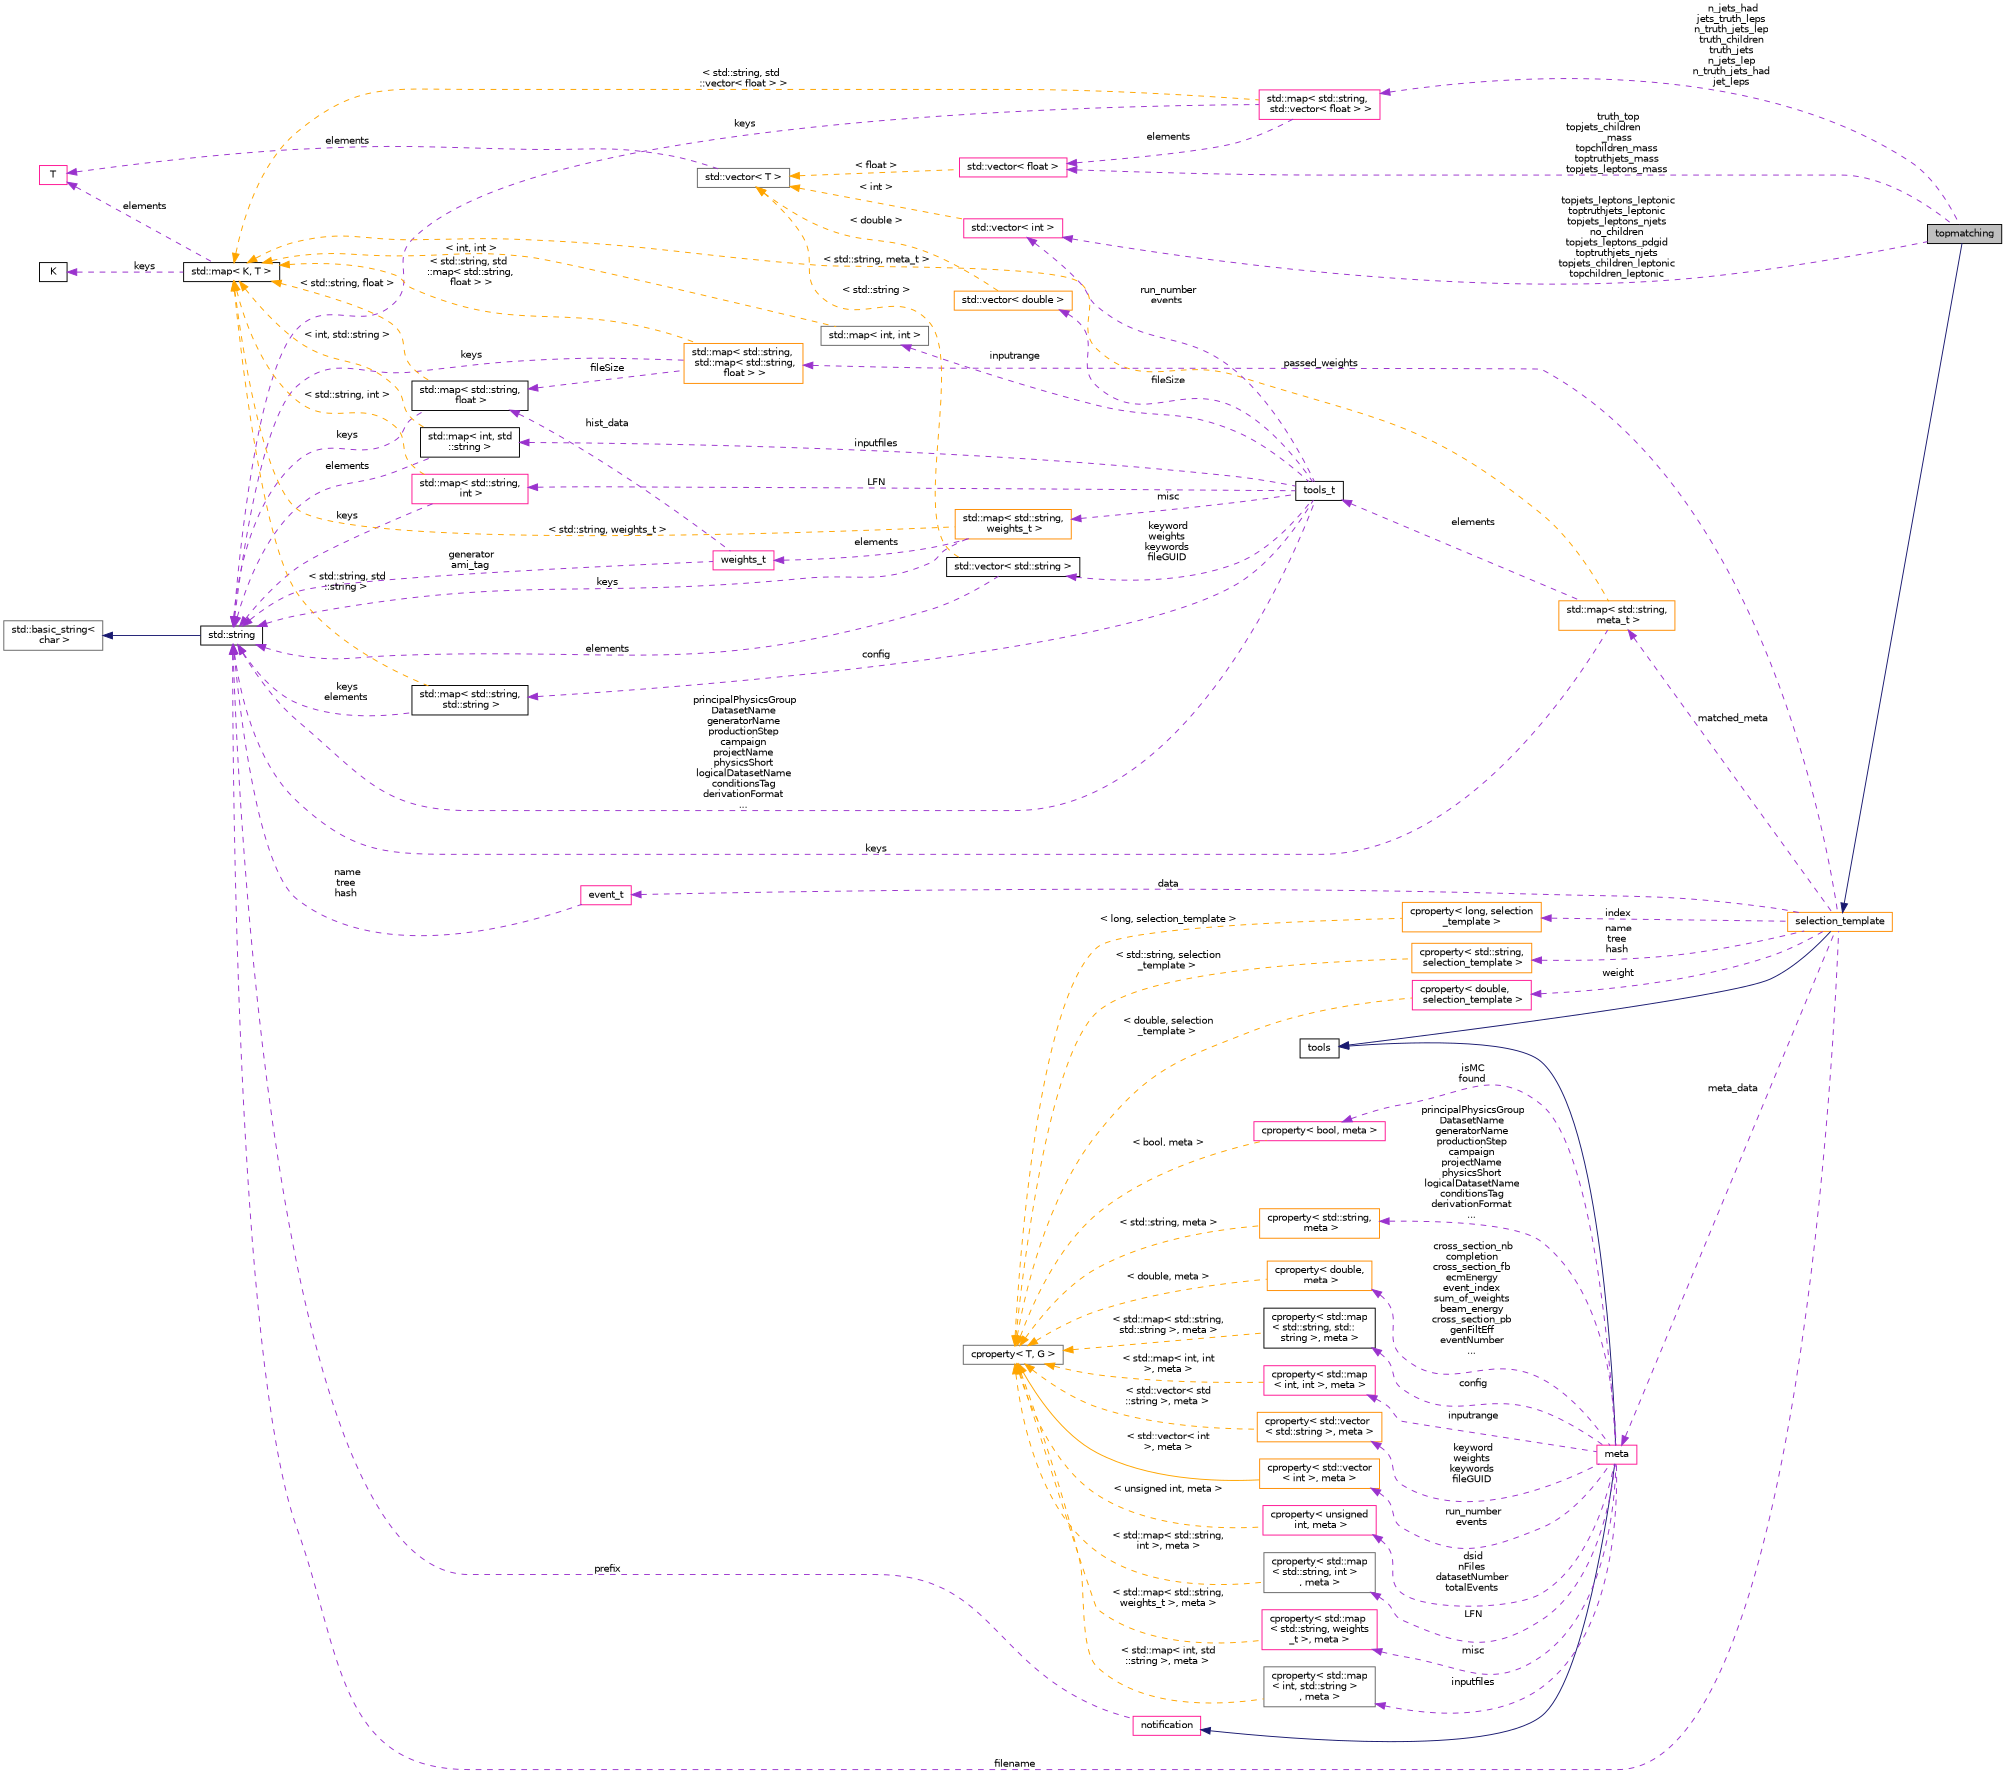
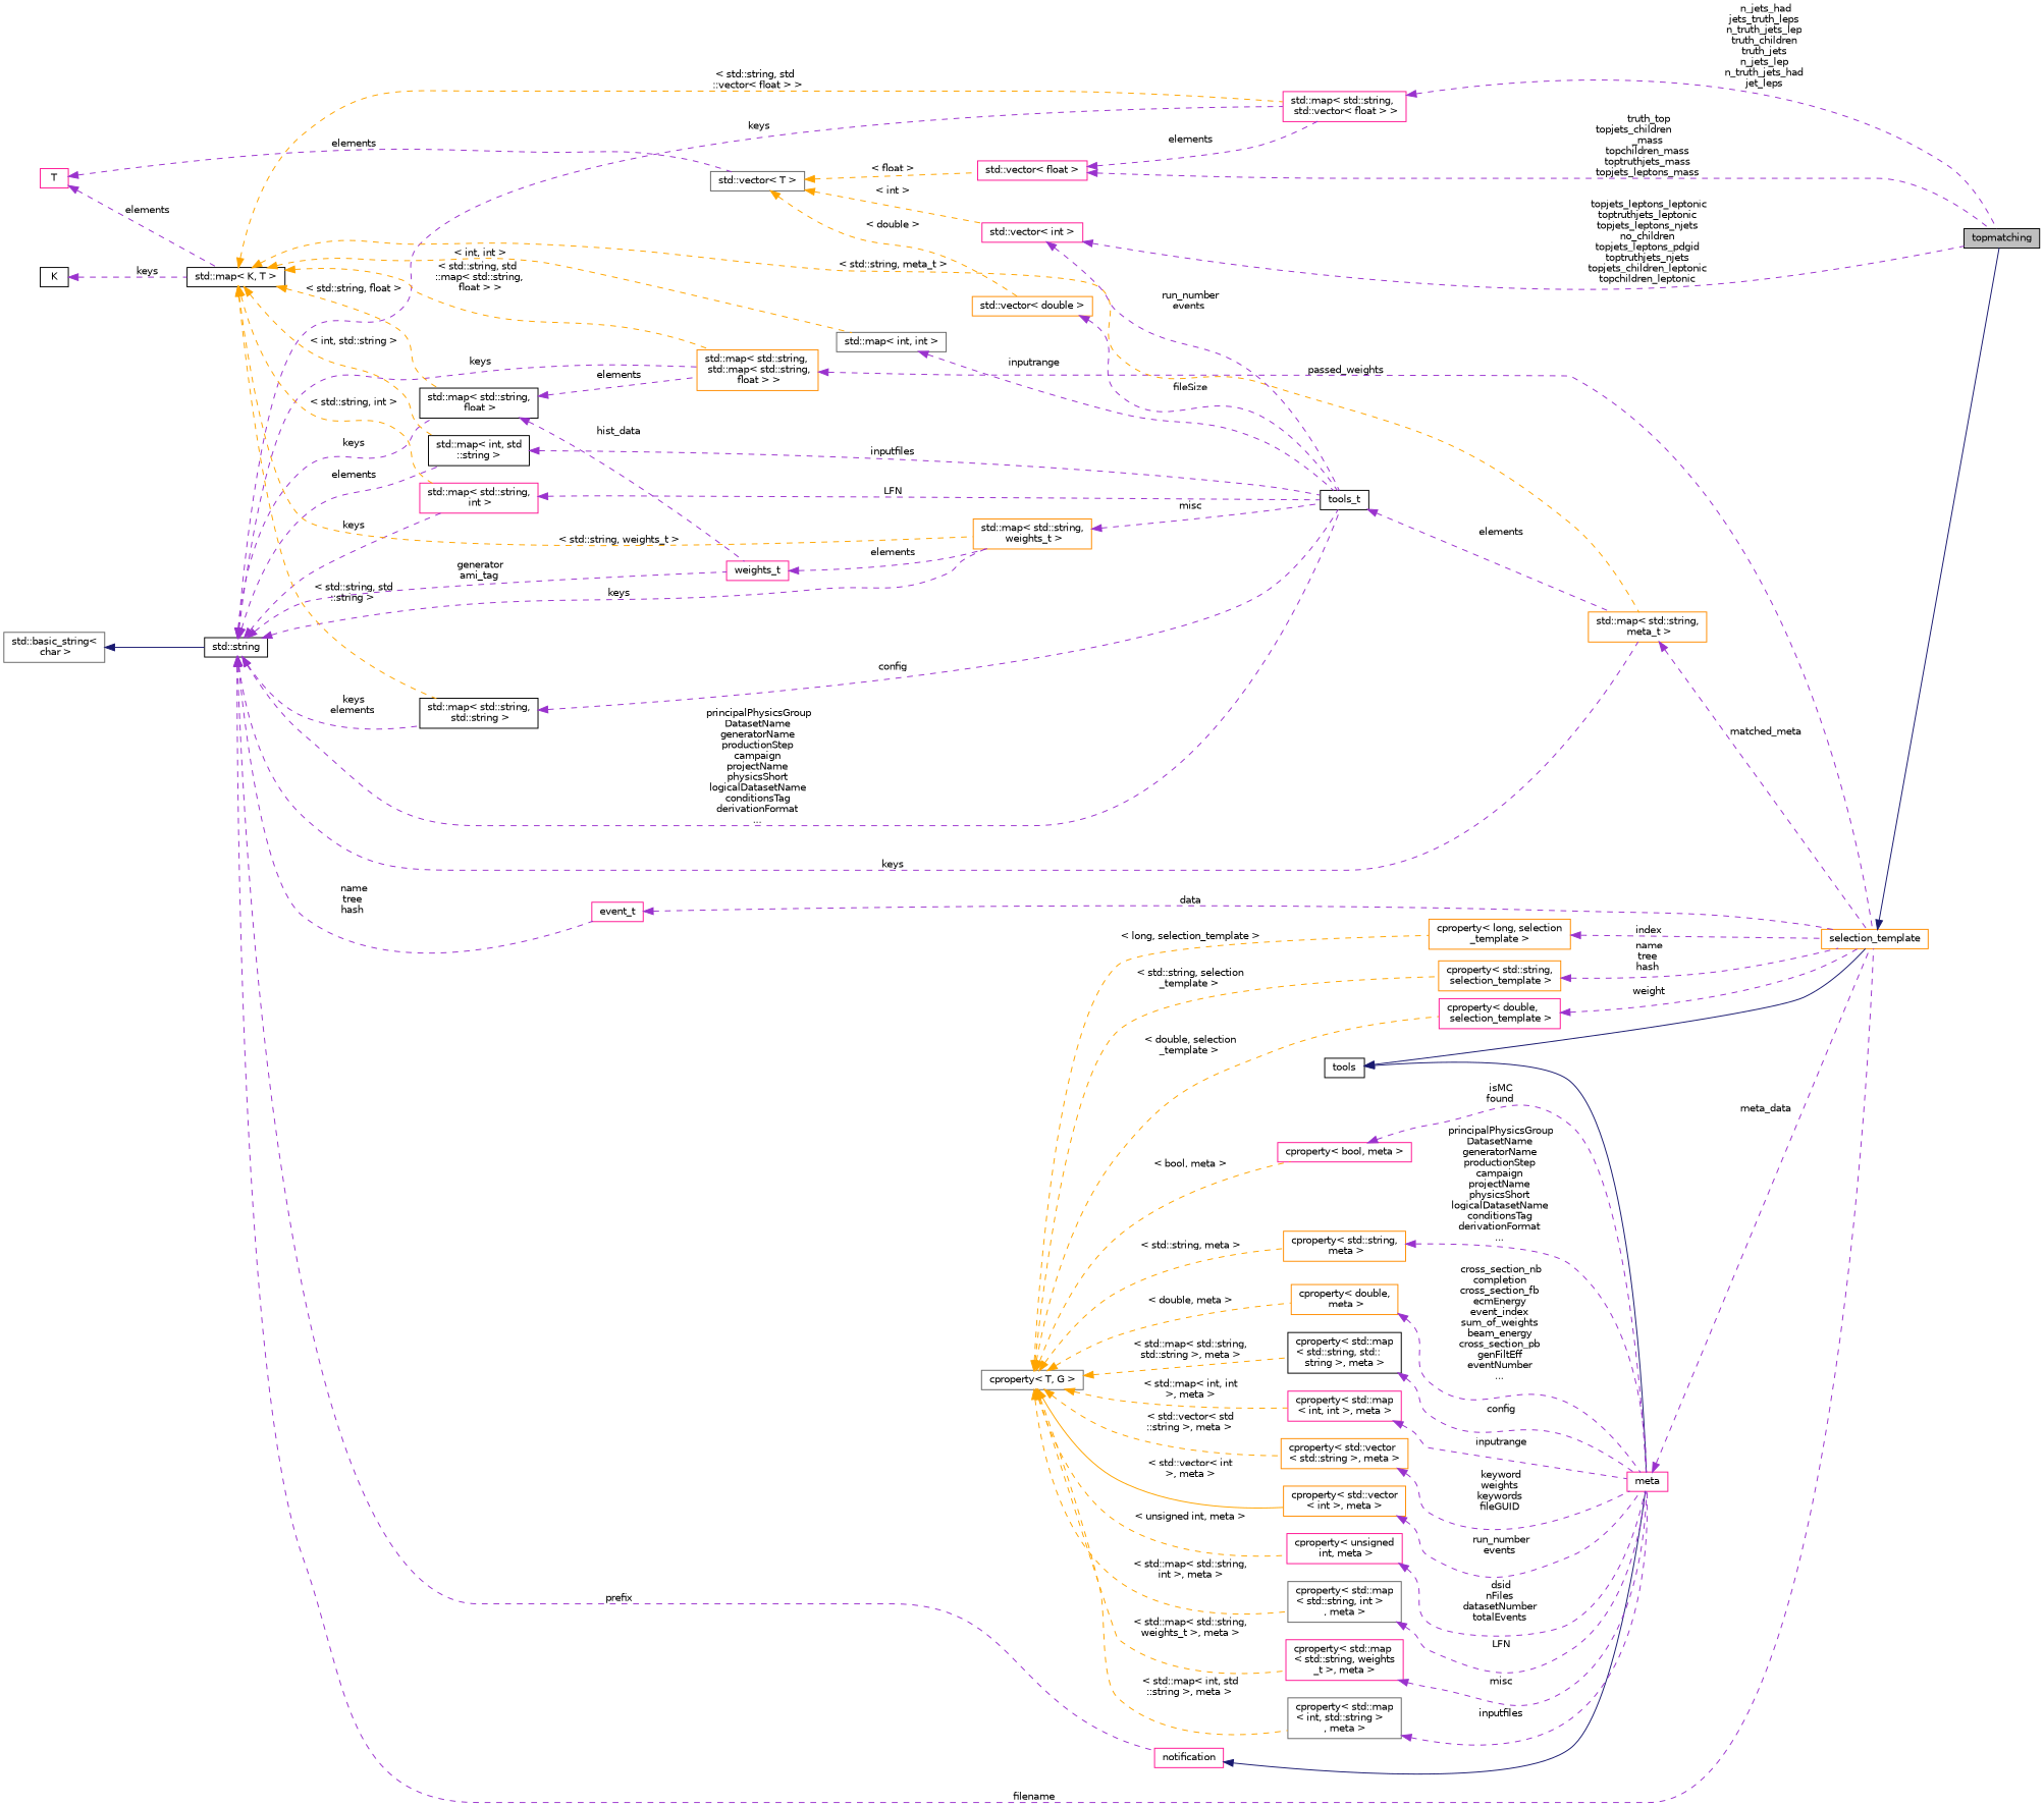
  digraph {
    rankdir=LR
    node [color=deeppink fillcolor=white fontname=Helvetica fontsize=10 shape=record style=filled]
    edge [color=darkorchid3 dir=back fontname=Helvetica fontsize=10 labelfontname=Helvetica labelfontsize=10 style=dashed]
    n1 [color=black fillcolor=grey75 fontcolor=black height=0.2 label=topmatching width=0.4]
    n2 [color=darkorange height=0.2 label=selection_template width=0.4]
    n3 [color=black height=0.2 label=tools width=0.4]
    n4 [height=0.2 label=meta width=0.4]
    n5 [height=0.2 label=event_t width=0.4]
    n6 [color=black height=0.2 label="std::string" width=0.4]
    n7 [height=0.2 label=notification width=0.4]
    n8 [color=darkorange height=0.2 label="std::map\< std::string,\l meta_t \>" width=0.4]
    n9 [color=black height=0.2 label=tools_t width=0.4]
    n10 [height=0.2 label="std::map\< std::string,\l int \>" width=0.4]
    n11 [color=darkorange height=0.2 label="std::map\< std::string,\l weights_t \>" width=0.4]
    n12 [height=0.2 label=weights_t width=0.4]
    n13 [color=black height=0.2 label="std::map\< std::string,\l float \>" width=0.4]
    n14 [color=black height=0.2 label="std::map\< std::string,\l std::string \>" width=0.4]
    n15 [color=black height=0.2 label="std::map\< int, std\l::string \>" width=0.4]
-   n16 [color=black height=0.2 label="std::vector\< std::string \>" width=0.4]
    n17 [color=darkorange height=0.2 label="std::map\< std::string,\l std::map\< std::string,\l float \> \>" width=0.4]
    n18 [height=0.2 label="std::map\< std::string,\l std::vector\< float \> \>" width=0.4]
    n19 [color=gray40 height=0.2 label="std::basic_string\<\l char \>" width=0.4]
    n20 [color=black height=0.2 label="cproperty\< std::map\l\< std::string, std::\lstring \>, meta \>" width=0.4]
    n21 [color=gray40 height=0.2 label="cproperty\< T, G \>" width=0.4]
    n22 [color=darkorange height=0.2 label="cproperty\< std::vector\l\< int \>, meta \>" width=0.4]
    n23 [height=0.2 label="cproperty\< unsigned\l int, meta \>" width=0.4]
    n24 [color=gray40 height=0.2 label="cproperty\< std::map\l\< std::string, int \>\l, meta \>" width=0.4]
    n25 [height=0.2 label="cproperty\< std::map\l\< int, int \>, meta \>" width=0.4]
    n26 [color=darkorange height=0.2 label="cproperty\< std::vector\l\< std::string \>, meta \>" width=0.4]
    n27 [color=darkorange height=0.2 label="cproperty\< std::string,\l meta \>" width=0.4]
    n28 [color=darkorange height=0.2 label="cproperty\< double,\l meta \>" width=0.4]
    n29 [height=0.2 label="cproperty\< std::map\l\< std::string, weights\l_t \>, meta \>" width=0.4]
    n30 [color=gray40 height=0.2 label="cproperty\< std::map\l\< int, std::string \>\l, meta \>" width=0.4]
    n31 [height=0.2 label="cproperty\< bool, meta \>" width=0.4]
    n32 [color=darkorange height=0.2 label="cproperty\< long, selection\l_template \>" width=0.4]
    n33 [color=darkorange height=0.2 label="cproperty\< std::string,\l selection_template \>" width=0.4]
    n34 [height=0.2 label="cproperty\< double,\l selection_template \>" width=0.4]
    n35 [color=black height=0.2 label="std::map\< K, T \>" width=0.4]
    n36 [color=gray40 height=0.2 label="std::map\< int, int \>" width=0.4]
    n37 [color=black height=0.2 label=K width=0.4]
    n38 [height=0.2 label=T width=0.4]
    n39 [color=gray40 height=0.2 label="std::vector\< T \>" width=0.4]
    n40 [height=0.2 label="std::vector\< int \>" width=0.4]
    n41 [color=darkorange height=0.2 label="std::vector\< double \>" width=0.4]
    n42 [height=0.2 label="std::vector\< float \>" width=0.4]
    n2 -> n1 [color=midnightblue style=solid]
    n3 -> n2 [color=midnightblue style=solid]
    n3 -> n4 [color=midnightblue style=solid]
    n4 -> n2 [label=" meta_data"]
    n5 -> n2 [label=" data"]
    n6 -> n2 [label=" filename"]
    n6 -> n5 [label=" name\ntree\nhash"]
    n6 -> n7 [label=" prefix"]
    n6 -> n8 [label=" keys"]
    n6 -> n9 [label=" principalPhysicsGroup\nDatasetName\ngeneratorName\nproductionStep\ncampaign\nprojectName\nphysicsShort\nlogicalDatasetName\nconditionsTag\nderivationFormat\n..."]
    n6 -> n10 [label=" keys"]
    n6 -> n11 [label=" keys"]
    n6 -> n12 [label=" generator\nami_tag"]
    n6 -> n13 [label=" keys"]
    n6 -> n14 [label=" keys\nelements"]
    n6 -> n15 [label=" elements"]
-   n6 -> n16 [label=" elements"]
    n6 -> n17 [label=" keys"]
    n6 -> n18 [label=" keys"]
    n7 -> n4 [color=midnightblue style=solid]
    n8 -> n2 [label=" matched_meta"]
    n9 -> n8 [label=" elements"]
    n10 -> n9 [label=" LFN"]
    n11 -> n9 [label=" misc"]
    n12 -> n11 [label=" elements"]
    n13 -> n12 [label=" hist_data"]
-   n13 -> n17 [label=" fileSize"]
+   n13 -> n17 [label=" elements"]
    n14 -> n9 [label=" config"]
    n15 -> n9 [label=" inputfiles"]
-   n16 -> n9 [label=" keyword\nweights\nkeywords\nfileGUID"]
    n17 -> n2 [label=" passed_weights"]
    n18 -> n1 [label=" n_jets_had\njets_truth_leps\nn_truth_jets_lep\ntruth_children\ntruth_jets\nn_jets_lep\nn_truth_jets_had\njet_leps"]
    n19 -> n6 [color=midnightblue style=solid]
    n20 -> n4 [label=" config"]
    n21 -> n20 [color=orange label=" \< std::map\< std::string,\l std::string \>, meta \>"]
    n21 -> n22 [color=orange label=" \< std::vector\< int\l \>, meta \>" style=solid]
    n21 -> n23 [color=orange label=" \< unsigned int, meta \>"]
    n21 -> n24 [color=orange label=" \< std::map\< std::string,\l int \>, meta \>"]
    n21 -> n25 [color=orange label=" \< std::map\< int, int\l \>, meta \>"]
    n21 -> n26 [color=orange label=" \< std::vector\< std\l::string \>, meta \>"]
    n21 -> n27 [color=orange label=" \< std::string, meta \>"]
    n21 -> n28 [color=orange label=" \< double, meta \>"]
    n21 -> n29 [color=orange label=" \< std::map\< std::string,\l weights_t \>, meta \>"]
    n21 -> n30 [color=orange label=" \< std::map\< int, std\l::string \>, meta \>"]
    n21 -> n31 [color=orange label=" \< bool, meta \>"]
    n21 -> n32 [color=orange label=" \< long, selection_template \>"]
    n21 -> n33 [color=orange label=" \< std::string, selection\l_template \>"]
    n21 -> n34 [color=orange label=" \< double, selection\l_template \>"]
    n22 -> n4 [label=" run_number\nevents"]
    n23 -> n4 [label=" dsid\nnFiles\ndatasetNumber\ntotalEvents"]
    n24 -> n4 [label=" LFN"]
    n25 -> n4 [label=" inputrange"]
    n26 -> n4 [label=" keyword\nweights\nkeywords\nfileGUID"]
    n27 -> n4 [label=" principalPhysicsGroup\nDatasetName\ngeneratorName\nproductionStep\ncampaign\nprojectName\nphysicsShort\nlogicalDatasetName\nconditionsTag\nderivationFormat\n..."]
    n28 -> n4 [label=" cross_section_nb\ncompletion\ncross_section_fb\necmEnergy\nevent_index\nsum_of_weights\nbeam_energy\ncross_section_pb\ngenFiltEff\neventNumber\n..."]
    n29 -> n4 [label=" misc"]
    n30 -> n4 [label=" inputfiles"]
    n31 -> n4 [label=" isMC\nfound"]
    n32 -> n2 [label=" index"]
    n33 -> n2 [label=" name\ntree\nhash"]
    n34 -> n2 [label=" weight"]
    n35 -> n8 [color=orange label=" \< std::string, meta_t \>"]
    n35 -> n10 [color=orange label=" \< std::string, int \>"]
    n35 -> n11 [color=orange label=" \< std::string, weights_t \>"]
    n35 -> n13 [color=orange label=" \< std::string, float \>"]
    n35 -> n14 [color=orange label=" \< std::string, std\l::string \>"]
    n35 -> n15 [color=orange label=" \< int, std::string \>"]
    n35 -> n17 [color=orange label=" \< std::string, std\l::map\< std::string,\l float \> \>"]
    n35 -> n18 [color=orange label=" \< std::string, std\l::vector\< float \> \>"]
    n35 -> n36 [color=orange label=" \< int, int \>"]
    n36 -> n9 [label=" inputrange"]
    n37 -> n35 [label=" keys"]
    n38 -> n35 [label=" elements"]
    n38 -> n39 [label=" elements"]
-   n39 -> n16 [color=orange label=" \< std::string \>"]
    n39 -> n40 [color=orange label=" \< int \>"]
    n39 -> n41 [color=orange label=" \< double \>"]
    n39 -> n42 [color=orange label=" \< float \>"]
    n40 -> n1 [label=" topjets_leptons_leptonic\ntoptruthjets_leptonic\ntopjets_leptons_njets\nno_children\ntopjets_leptons_pdgid\ntoptruthjets_njets\ntopjets_children_leptonic\ntopchildren_leptonic"]
    n40 -> n9 [label=" run_number\nevents"]
    n41 -> n9 [label=" fileSize"]
    n42 -> n1 [label=" truth_top\ntopjets_children\l_mass\ntopchildren_mass\ntoptruthjets_mass\ntopjets_leptons_mass"]
    n42 -> n18 [label=" elements"]
  }
